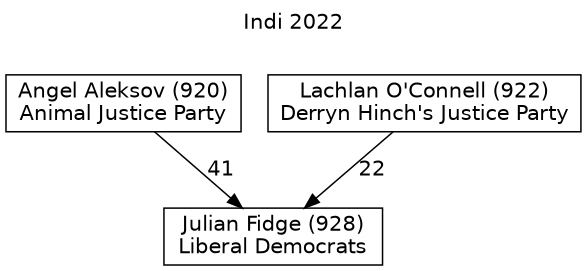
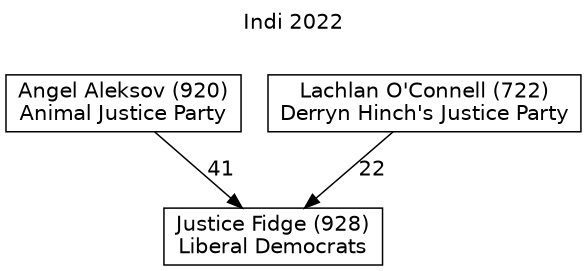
  digraph {
    fontname="DejaVu Sans"
    label="Indi 2022"
    labelloc=t
    mclimit=10
    node [fontname="DejaVu Sans" shape=box]
    edge [fontname="DejaVu Sans"]
-   n1 [label="Julian Fidge (928)\nLiberal Democrats"]
+   n1 [label="Justice Fidge (928)\nLiberal Democrats"]
    n2 [label="Angel Aleksov (920)\nAnimal Justice Party"]
-   n3 [label="Lachlan O'Connell (922)\nDerryn Hinch's Justice Party"]
+   n3 [label="Lachlan O'Connell (722)\nDerryn Hinch's Justice Party"]
    n2 -> n1 [label=41]
    n3 -> n1 [label=22]
  }
